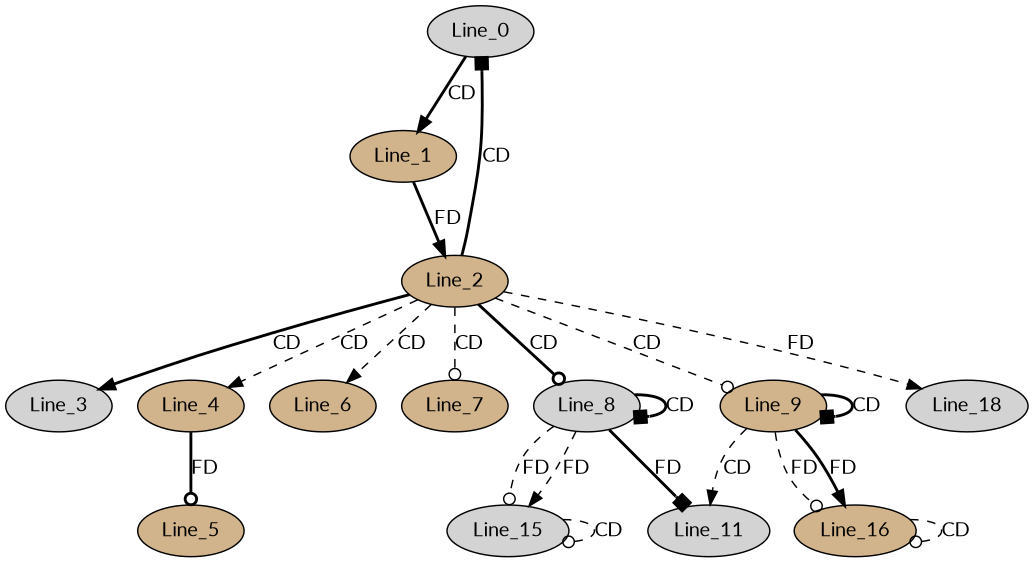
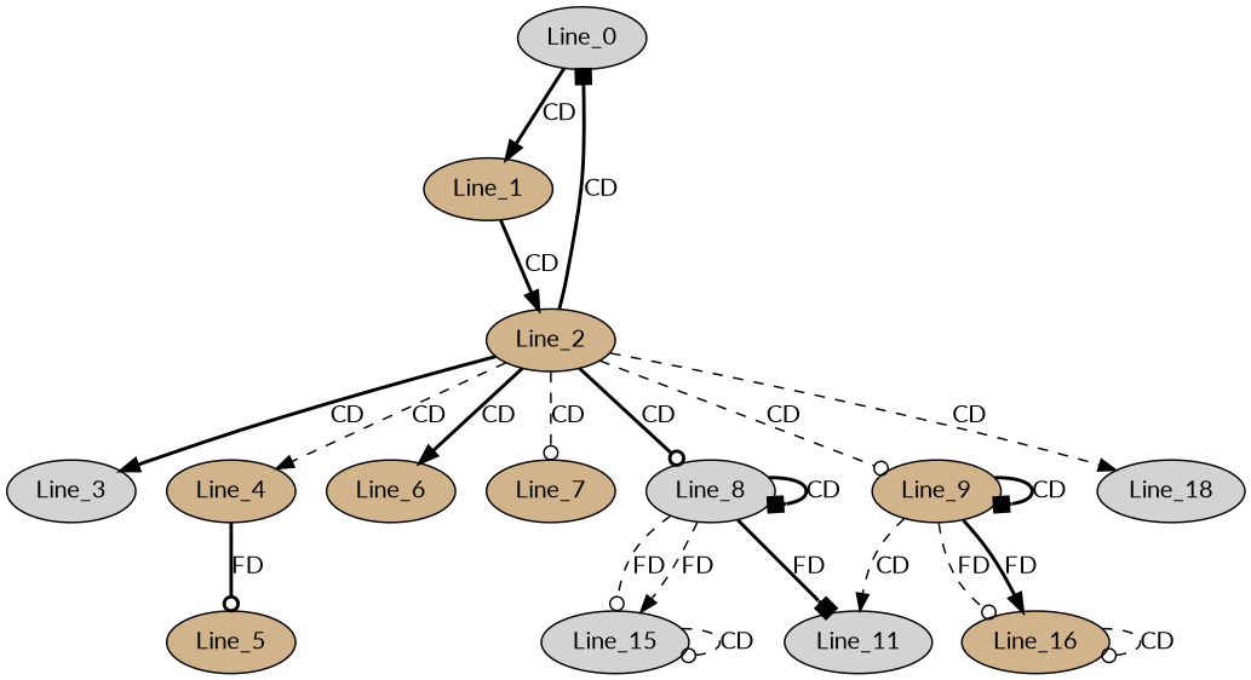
  digraph {
    fontname=Lato
    node [fillcolor=tan fontname=Lato style=filled]
    edge [arrowhead=normal fontname=Lato style=dashed]
    Line_0 [fillcolor=lightgrey]
    Line_1
    Line_2
    Line_3 [fillcolor=lightgrey]
    Line_4
    Line_6
    Line_7
    Line_8 [fillcolor=lightgrey]
    Line_9
    Line_18 [fillcolor=lightgrey]
    Line_5
    Line_11 [fillcolor=lightgrey]
    Line_15 [fillcolor=lightgrey]
    Line_16
    Line_0 -> Line_1 [label=CD style=bold]
-   Line_1 -> Line_2 [label=FD style=bold]
+   Line_1 -> Line_2 [label=CD style=bold]
    Line_2 -> Line_0 [arrowhead=box label=CD style=bold]
    Line_2 -> Line_3 [label=CD style=bold]
    Line_2 -> Line_4 [label=CD]
-   Line_2 -> Line_6 [label=CD]
+   Line_2 -> Line_6 [label=CD style=bold]
    Line_2 -> Line_7 [arrowhead=odot label=CD]
    Line_2 -> Line_8 [arrowhead=odot label=CD style=bold]
    Line_2 -> Line_9 [arrowhead=odot label=CD]
-   Line_2 -> Line_18 [label=FD]
+   Line_2 -> Line_18 [label=CD]
    Line_4 -> Line_5 [arrowhead=odot label=FD style=bold]
    Line_8 -> Line_8 [arrowhead=box label=CD style=bold]
    Line_8 -> Line_11 [arrowhead=box label=FD style=bold]
    Line_8 -> Line_15 [arrowhead=odot label=FD]
    Line_8 -> Line_15 [label=FD]
    Line_9 -> Line_9 [arrowhead=box label=CD style=bold]
    Line_9 -> Line_11 [label=CD]
    Line_9 -> Line_16 [arrowhead=odot label=FD]
    Line_9 -> Line_16 [label=FD style=bold]
    Line_15 -> Line_15 [arrowhead=odot label=CD]
    Line_16 -> Line_16 [arrowhead=odot label=CD]
  }
